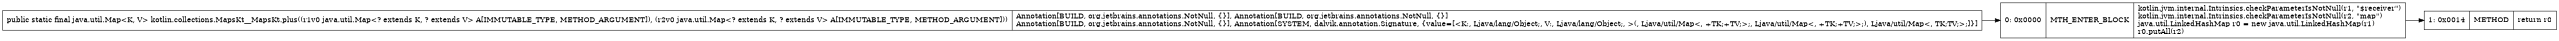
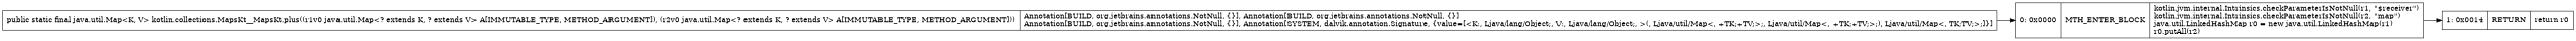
  digraph {
    rankdir=LR
    node [shape=record]
    n1 [label="{0\:\ 0x0000|MTH_ENTER_BLOCK\l|kotlin.jvm.internal.Intrinsics.checkParameterIsNotNull(r1, \"$receiver\")\lkotlin.jvm.internal.Intrinsics.checkParameterIsNotNull(r2, \"map\")\ljava.util.LinkedHashMap r0 = new java.util.LinkedHashMap(r1)\lr0.putAll(r2)\l}"]
-   n2 [label="{1\:\ 0x0014|METHOD\l|return r0\l}"]
+   n2 [label="{1\:\ 0x0014|RETURN\l|return r0\l}"]
    n3 [label="{public static final java.util.Map\<K, V\> kotlin.collections.MapsKt__MapsKt.plus((r1v0 java.util.Map\<? extends K, ? extends V\> A[IMMUTABLE_TYPE, METHOD_ARGUMENT]), (r2v0 java.util.Map\<? extends K, ? extends V\> A[IMMUTABLE_TYPE, METHOD_ARGUMENT]))  | Annotation[BUILD, org.jetbrains.annotations.NotNull, \{\}], Annotation[BUILD, org.jetbrains.annotations.NotNull, \{\}]\lAnnotation[BUILD, org.jetbrains.annotations.NotNull, \{\}], Annotation[SYSTEM, dalvik.annotation.Signature, \{value=[\<K:, Ljava\/lang\/Object;, V:, Ljava\/lang\/Object;, \>(, Ljava\/util\/Map\<, +TK;+TV;\>;, Ljava\/util\/Map\<, +TK;+TV;\>;), Ljava\/util\/Map\<, TK;TV;\>;]\}]\l}"]
    n1 -> n2
    n3 -> n1
  }
